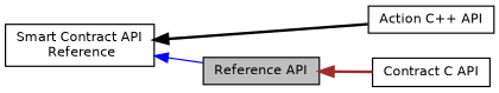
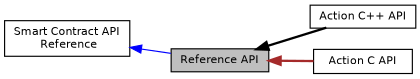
  digraph {
    rankdir=LR
    node [color=black fillcolor=white fontname=Helvetica fontsize=10 shape=record style=filled]
    edge [dir=back fontname=Helvetica fontsize=10 labelfontname=Helvetica labelfontsize=10 shape=plaintext style=bold]
    n1 [fillcolor=grey75 fontcolor=black height=0.2 label="Reference API" width=0.4]
    n2 [height=0.2 label="Action C++ API" width=0.4]
-   n3 [height=0.2 label="Contract C API" width=0.4]
+   n3 [height=0.2 label="Action C API" width=0.4]
    n4 [height=0.2 label="Smart Contract API\l Reference" width=0.4]
-   n4 -> n2 [color=black]
+   n1 -> n2 [color=black]
    n1 -> n3 [color=brown]
    n4 -> n1 [color=blue style=solid]
  }
